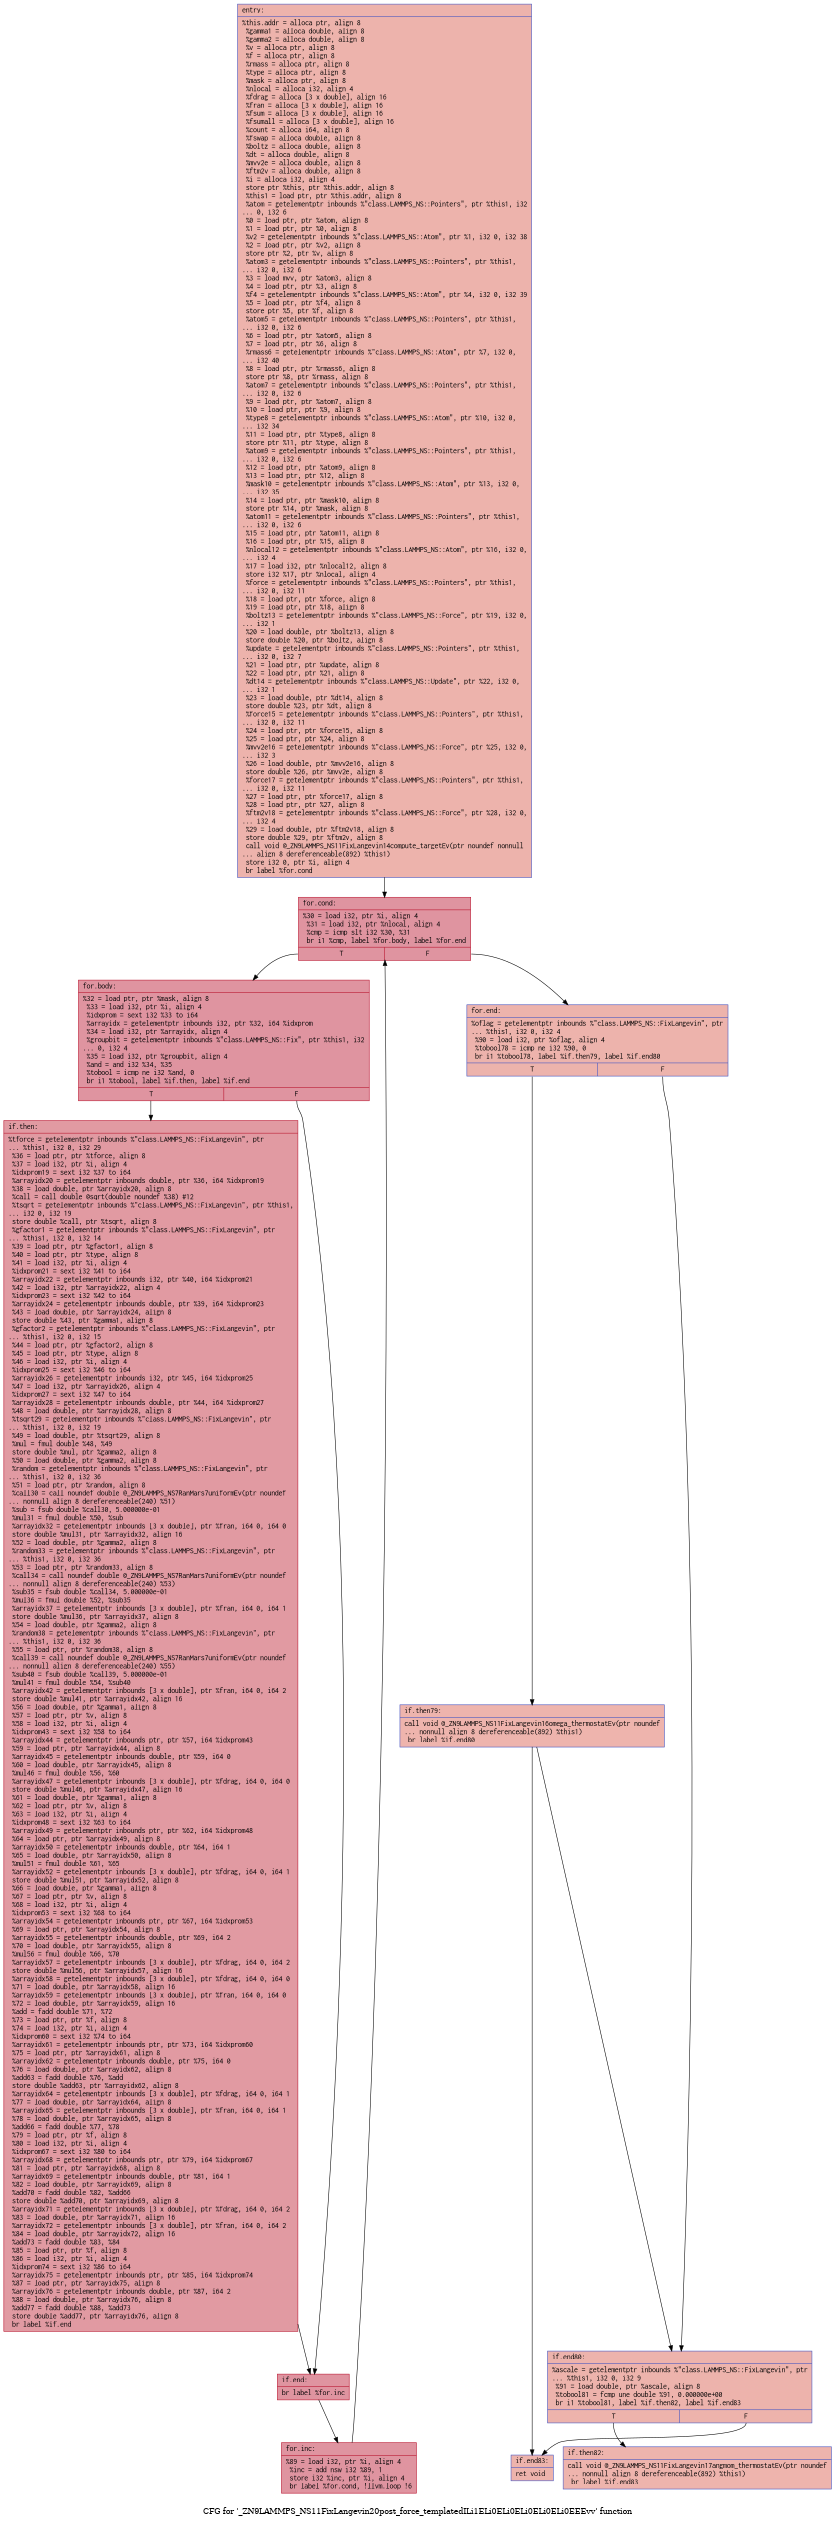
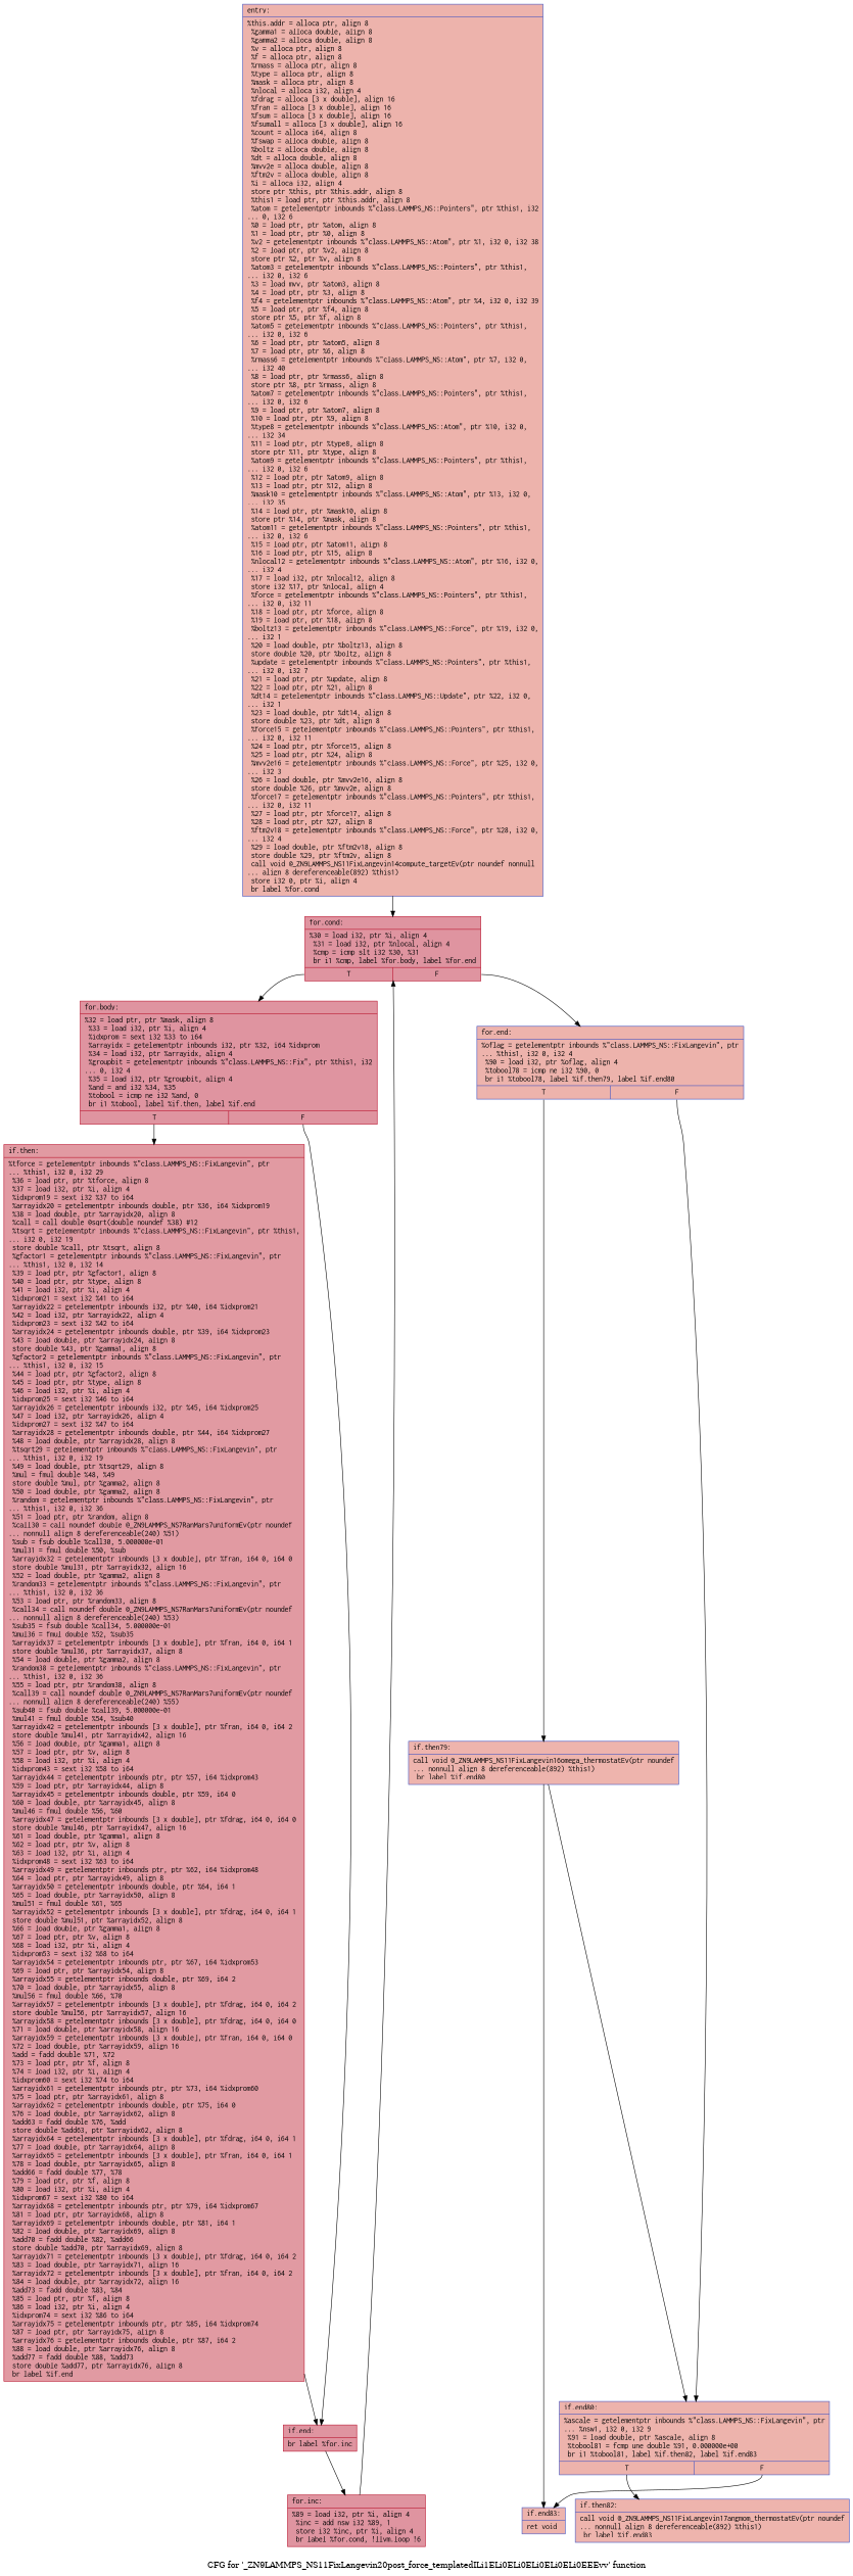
  digraph {
    label="CFG for '_ZN9LAMMPS_NS11FixLangevin20post_force_templatedILi1ELi0ELi0ELi0ELi0ELi0EEEvv' function"
    node [color="#3d50c3ff" fillcolor="#d6524470" fontname=Courier shape=record style=filled]
    n1 [label="{entry:\l|  %this.addr = alloca ptr, align 8\l  %gamma1 = alloca double, align 8\l  %gamma2 = alloca double, align 8\l  %v = alloca ptr, align 8\l  %f = alloca ptr, align 8\l  %rmass = alloca ptr, align 8\l  %type = alloca ptr, align 8\l  %mask = alloca ptr, align 8\l  %nlocal = alloca i32, align 4\l  %fdrag = alloca [3 x double], align 16\l  %fran = alloca [3 x double], align 16\l  %fsum = alloca [3 x double], align 16\l  %fsumall = alloca [3 x double], align 16\l  %count = alloca i64, align 8\l  %fswap = alloca double, align 8\l  %boltz = alloca double, align 8\l  %dt = alloca double, align 8\l  %mvv2e = alloca double, align 8\l  %ftm2v = alloca double, align 8\l  %i = alloca i32, align 4\l  store ptr %this, ptr %this.addr, align 8\l  %this1 = load ptr, ptr %this.addr, align 8\l  %atom = getelementptr inbounds %\"class.LAMMPS_NS::Pointers\", ptr %this1, i32\l... 0, i32 6\l  %0 = load ptr, ptr %atom, align 8\l  %1 = load ptr, ptr %0, align 8\l  %v2 = getelementptr inbounds %\"class.LAMMPS_NS::Atom\", ptr %1, i32 0, i32 38\l  %2 = load ptr, ptr %v2, align 8\l  store ptr %2, ptr %v, align 8\l  %atom3 = getelementptr inbounds %\"class.LAMMPS_NS::Pointers\", ptr %this1,\l... i32 0, i32 6\l  %3 = load mvv, ptr %atom3, align 8\l  %4 = load ptr, ptr %3, align 8\l  %f4 = getelementptr inbounds %\"class.LAMMPS_NS::Atom\", ptr %4, i32 0, i32 39\l  %5 = load ptr, ptr %f4, align 8\l  store ptr %5, ptr %f, align 8\l  %atom5 = getelementptr inbounds %\"class.LAMMPS_NS::Pointers\", ptr %this1,\l... i32 0, i32 6\l  %6 = load ptr, ptr %atom5, align 8\l  %7 = load ptr, ptr %6, align 8\l  %rmass6 = getelementptr inbounds %\"class.LAMMPS_NS::Atom\", ptr %7, i32 0,\l... i32 40\l  %8 = load ptr, ptr %rmass6, align 8\l  store ptr %8, ptr %rmass, align 8\l  %atom7 = getelementptr inbounds %\"class.LAMMPS_NS::Pointers\", ptr %this1,\l... i32 0, i32 6\l  %9 = load ptr, ptr %atom7, align 8\l  %10 = load ptr, ptr %9, align 8\l  %type8 = getelementptr inbounds %\"class.LAMMPS_NS::Atom\", ptr %10, i32 0,\l... i32 34\l  %11 = load ptr, ptr %type8, align 8\l  store ptr %11, ptr %type, align 8\l  %atom9 = getelementptr inbounds %\"class.LAMMPS_NS::Pointers\", ptr %this1,\l... i32 0, i32 6\l  %12 = load ptr, ptr %atom9, align 8\l  %13 = load ptr, ptr %12, align 8\l  %mask10 = getelementptr inbounds %\"class.LAMMPS_NS::Atom\", ptr %13, i32 0,\l... i32 35\l  %14 = load ptr, ptr %mask10, align 8\l  store ptr %14, ptr %mask, align 8\l  %atom11 = getelementptr inbounds %\"class.LAMMPS_NS::Pointers\", ptr %this1,\l... i32 0, i32 6\l  %15 = load ptr, ptr %atom11, align 8\l  %16 = load ptr, ptr %15, align 8\l  %nlocal12 = getelementptr inbounds %\"class.LAMMPS_NS::Atom\", ptr %16, i32 0,\l... i32 4\l  %17 = load i32, ptr %nlocal12, align 8\l  store i32 %17, ptr %nlocal, align 4\l  %force = getelementptr inbounds %\"class.LAMMPS_NS::Pointers\", ptr %this1,\l... i32 0, i32 11\l  %18 = load ptr, ptr %force, align 8\l  %19 = load ptr, ptr %18, align 8\l  %boltz13 = getelementptr inbounds %\"class.LAMMPS_NS::Force\", ptr %19, i32 0,\l... i32 1\l  %20 = load double, ptr %boltz13, align 8\l  store double %20, ptr %boltz, align 8\l  %update = getelementptr inbounds %\"class.LAMMPS_NS::Pointers\", ptr %this1,\l... i32 0, i32 7\l  %21 = load ptr, ptr %update, align 8\l  %22 = load ptr, ptr %21, align 8\l  %dt14 = getelementptr inbounds %\"class.LAMMPS_NS::Update\", ptr %22, i32 0,\l... i32 1\l  %23 = load double, ptr %dt14, align 8\l  store double %23, ptr %dt, align 8\l  %force15 = getelementptr inbounds %\"class.LAMMPS_NS::Pointers\", ptr %this1,\l... i32 0, i32 11\l  %24 = load ptr, ptr %force15, align 8\l  %25 = load ptr, ptr %24, align 8\l  %mvv2e16 = getelementptr inbounds %\"class.LAMMPS_NS::Force\", ptr %25, i32 0,\l... i32 3\l  %26 = load double, ptr %mvv2e16, align 8\l  store double %26, ptr %mvv2e, align 8\l  %force17 = getelementptr inbounds %\"class.LAMMPS_NS::Pointers\", ptr %this1,\l... i32 0, i32 11\l  %27 = load ptr, ptr %force17, align 8\l  %28 = load ptr, ptr %27, align 8\l  %ftm2v18 = getelementptr inbounds %\"class.LAMMPS_NS::Force\", ptr %28, i32 0,\l... i32 4\l  %29 = load double, ptr %ftm2v18, align 8\l  store double %29, ptr %ftm2v, align 8\l  call void @_ZN9LAMMPS_NS11FixLangevin14compute_targetEv(ptr noundef nonnull\l... align 8 dereferenceable(892) %this1)\l  store i32 0, ptr %i, align 4\l  br label %for.cond\l}"]
    n2 [color="#b70d28ff" fillcolor="#b70d2870" label="{for.cond:\l|  %30 = load i32, ptr %i, align 4\l  %31 = load i32, ptr %nlocal, align 4\l  %cmp = icmp slt i32 %30, %31\l  br i1 %cmp, label %for.body, label %for.end\l|{<s0>T|<s1>F}}"]
    n3 [color="#b70d28ff" fillcolor="#b70d2870" label="{for.body:\l|  %32 = load ptr, ptr %mask, align 8\l  %33 = load i32, ptr %i, align 4\l  %idxprom = sext i32 %33 to i64\l  %arrayidx = getelementptr inbounds i32, ptr %32, i64 %idxprom\l  %34 = load i32, ptr %arrayidx, align 4\l  %groupbit = getelementptr inbounds %\"class.LAMMPS_NS::Fix\", ptr %this1, i32\l... 0, i32 4\l  %35 = load i32, ptr %groupbit, align 4\l  %and = and i32 %34, %35\l  %tobool = icmp ne i32 %and, 0\l  br i1 %tobool, label %if.then, label %if.end\l|{<s0>T|<s1>F}}"]
    n4 [label="{for.end:\l|  %oflag = getelementptr inbounds %\"class.LAMMPS_NS::FixLangevin\", ptr\l... %this1, i32 0, i32 4\l  %90 = load i32, ptr %oflag, align 4\l  %tobool78 = icmp ne i32 %90, 0\l  br i1 %tobool78, label %if.then79, label %if.end80\l|{<s0>T|<s1>F}}"]
    n5 [color="#b70d28ff" fillcolor="#bb1b2c70" label="{if.then:\l|  %tforce = getelementptr inbounds %\"class.LAMMPS_NS::FixLangevin\", ptr\l... %this1, i32 0, i32 29\l  %36 = load ptr, ptr %tforce, align 8\l  %37 = load i32, ptr %i, align 4\l  %idxprom19 = sext i32 %37 to i64\l  %arrayidx20 = getelementptr inbounds double, ptr %36, i64 %idxprom19\l  %38 = load double, ptr %arrayidx20, align 8\l  %call = call double @sqrt(double noundef %38) #12\l  %tsqrt = getelementptr inbounds %\"class.LAMMPS_NS::FixLangevin\", ptr %this1,\l... i32 0, i32 19\l  store double %call, ptr %tsqrt, align 8\l  %gfactor1 = getelementptr inbounds %\"class.LAMMPS_NS::FixLangevin\", ptr\l... %this1, i32 0, i32 14\l  %39 = load ptr, ptr %gfactor1, align 8\l  %40 = load ptr, ptr %type, align 8\l  %41 = load i32, ptr %i, align 4\l  %idxprom21 = sext i32 %41 to i64\l  %arrayidx22 = getelementptr inbounds i32, ptr %40, i64 %idxprom21\l  %42 = load i32, ptr %arrayidx22, align 4\l  %idxprom23 = sext i32 %42 to i64\l  %arrayidx24 = getelementptr inbounds double, ptr %39, i64 %idxprom23\l  %43 = load double, ptr %arrayidx24, align 8\l  store double %43, ptr %gamma1, align 8\l  %gfactor2 = getelementptr inbounds %\"class.LAMMPS_NS::FixLangevin\", ptr\l... %this1, i32 0, i32 15\l  %44 = load ptr, ptr %gfactor2, align 8\l  %45 = load ptr, ptr %type, align 8\l  %46 = load i32, ptr %i, align 4\l  %idxprom25 = sext i32 %46 to i64\l  %arrayidx26 = getelementptr inbounds i32, ptr %45, i64 %idxprom25\l  %47 = load i32, ptr %arrayidx26, align 4\l  %idxprom27 = sext i32 %47 to i64\l  %arrayidx28 = getelementptr inbounds double, ptr %44, i64 %idxprom27\l  %48 = load double, ptr %arrayidx28, align 8\l  %tsqrt29 = getelementptr inbounds %\"class.LAMMPS_NS::FixLangevin\", ptr\l... %this1, i32 0, i32 19\l  %49 = load double, ptr %tsqrt29, align 8\l  %mul = fmul double %48, %49\l  store double %mul, ptr %gamma2, align 8\l  %50 = load double, ptr %gamma2, align 8\l  %random = getelementptr inbounds %\"class.LAMMPS_NS::FixLangevin\", ptr\l... %this1, i32 0, i32 36\l  %51 = load ptr, ptr %random, align 8\l  %call30 = call noundef double @_ZN9LAMMPS_NS7RanMars7uniformEv(ptr noundef\l... nonnull align 8 dereferenceable(240) %51)\l  %sub = fsub double %call30, 5.000000e-01\l  %mul31 = fmul double %50, %sub\l  %arrayidx32 = getelementptr inbounds [3 x double], ptr %fran, i64 0, i64 0\l  store double %mul31, ptr %arrayidx32, align 16\l  %52 = load double, ptr %gamma2, align 8\l  %random33 = getelementptr inbounds %\"class.LAMMPS_NS::FixLangevin\", ptr\l... %this1, i32 0, i32 36\l  %53 = load ptr, ptr %random33, align 8\l  %call34 = call noundef double @_ZN9LAMMPS_NS7RanMars7uniformEv(ptr noundef\l... nonnull align 8 dereferenceable(240) %53)\l  %sub35 = fsub double %call34, 5.000000e-01\l  %mul36 = fmul double %52, %sub35\l  %arrayidx37 = getelementptr inbounds [3 x double], ptr %fran, i64 0, i64 1\l  store double %mul36, ptr %arrayidx37, align 8\l  %54 = load double, ptr %gamma2, align 8\l  %random38 = getelementptr inbounds %\"class.LAMMPS_NS::FixLangevin\", ptr\l... %this1, i32 0, i32 36\l  %55 = load ptr, ptr %random38, align 8\l  %call39 = call noundef double @_ZN9LAMMPS_NS7RanMars7uniformEv(ptr noundef\l... nonnull align 8 dereferenceable(240) %55)\l  %sub40 = fsub double %call39, 5.000000e-01\l  %mul41 = fmul double %54, %sub40\l  %arrayidx42 = getelementptr inbounds [3 x double], ptr %fran, i64 0, i64 2\l  store double %mul41, ptr %arrayidx42, align 16\l  %56 = load double, ptr %gamma1, align 8\l  %57 = load ptr, ptr %v, align 8\l  %58 = load i32, ptr %i, align 4\l  %idxprom43 = sext i32 %58 to i64\l  %arrayidx44 = getelementptr inbounds ptr, ptr %57, i64 %idxprom43\l  %59 = load ptr, ptr %arrayidx44, align 8\l  %arrayidx45 = getelementptr inbounds double, ptr %59, i64 0\l  %60 = load double, ptr %arrayidx45, align 8\l  %mul46 = fmul double %56, %60\l  %arrayidx47 = getelementptr inbounds [3 x double], ptr %fdrag, i64 0, i64 0\l  store double %mul46, ptr %arrayidx47, align 16\l  %61 = load double, ptr %gamma1, align 8\l  %62 = load ptr, ptr %v, align 8\l  %63 = load i32, ptr %i, align 4\l  %idxprom48 = sext i32 %63 to i64\l  %arrayidx49 = getelementptr inbounds ptr, ptr %62, i64 %idxprom48\l  %64 = load ptr, ptr %arrayidx49, align 8\l  %arrayidx50 = getelementptr inbounds double, ptr %64, i64 1\l  %65 = load double, ptr %arrayidx50, align 8\l  %mul51 = fmul double %61, %65\l  %arrayidx52 = getelementptr inbounds [3 x double], ptr %fdrag, i64 0, i64 1\l  store double %mul51, ptr %arrayidx52, align 8\l  %66 = load double, ptr %gamma1, align 8\l  %67 = load ptr, ptr %v, align 8\l  %68 = load i32, ptr %i, align 4\l  %idxprom53 = sext i32 %68 to i64\l  %arrayidx54 = getelementptr inbounds ptr, ptr %67, i64 %idxprom53\l  %69 = load ptr, ptr %arrayidx54, align 8\l  %arrayidx55 = getelementptr inbounds double, ptr %69, i64 2\l  %70 = load double, ptr %arrayidx55, align 8\l  %mul56 = fmul double %66, %70\l  %arrayidx57 = getelementptr inbounds [3 x double], ptr %fdrag, i64 0, i64 2\l  store double %mul56, ptr %arrayidx57, align 16\l  %arrayidx58 = getelementptr inbounds [3 x double], ptr %fdrag, i64 0, i64 0\l  %71 = load double, ptr %arrayidx58, align 16\l  %arrayidx59 = getelementptr inbounds [3 x double], ptr %fran, i64 0, i64 0\l  %72 = load double, ptr %arrayidx59, align 16\l  %add = fadd double %71, %72\l  %73 = load ptr, ptr %f, align 8\l  %74 = load i32, ptr %i, align 4\l  %idxprom60 = sext i32 %74 to i64\l  %arrayidx61 = getelementptr inbounds ptr, ptr %73, i64 %idxprom60\l  %75 = load ptr, ptr %arrayidx61, align 8\l  %arrayidx62 = getelementptr inbounds double, ptr %75, i64 0\l  %76 = load double, ptr %arrayidx62, align 8\l  %add63 = fadd double %76, %add\l  store double %add63, ptr %arrayidx62, align 8\l  %arrayidx64 = getelementptr inbounds [3 x double], ptr %fdrag, i64 0, i64 1\l  %77 = load double, ptr %arrayidx64, align 8\l  %arrayidx65 = getelementptr inbounds [3 x double], ptr %fran, i64 0, i64 1\l  %78 = load double, ptr %arrayidx65, align 8\l  %add66 = fadd double %77, %78\l  %79 = load ptr, ptr %f, align 8\l  %80 = load i32, ptr %i, align 4\l  %idxprom67 = sext i32 %80 to i64\l  %arrayidx68 = getelementptr inbounds ptr, ptr %79, i64 %idxprom67\l  %81 = load ptr, ptr %arrayidx68, align 8\l  %arrayidx69 = getelementptr inbounds double, ptr %81, i64 1\l  %82 = load double, ptr %arrayidx69, align 8\l  %add70 = fadd double %82, %add66\l  store double %add70, ptr %arrayidx69, align 8\l  %arrayidx71 = getelementptr inbounds [3 x double], ptr %fdrag, i64 0, i64 2\l  %83 = load double, ptr %arrayidx71, align 16\l  %arrayidx72 = getelementptr inbounds [3 x double], ptr %fran, i64 0, i64 2\l  %84 = load double, ptr %arrayidx72, align 16\l  %add73 = fadd double %83, %84\l  %85 = load ptr, ptr %f, align 8\l  %86 = load i32, ptr %i, align 4\l  %idxprom74 = sext i32 %86 to i64\l  %arrayidx75 = getelementptr inbounds ptr, ptr %85, i64 %idxprom74\l  %87 = load ptr, ptr %arrayidx75, align 8\l  %arrayidx76 = getelementptr inbounds double, ptr %87, i64 2\l  %88 = load double, ptr %arrayidx76, align 8\l  %add77 = fadd double %88, %add73\l  store double %add77, ptr %arrayidx76, align 8\l  br label %if.end\l}"]
    n6 [color="#b70d28ff" fillcolor="#b70d2870" label="{if.end:\l|  br label %for.inc\l}"]
    n7 [fillcolor="#d8564670" label="{if.then79:\l|  call void @_ZN9LAMMPS_NS11FixLangevin16omega_thermostatEv(ptr noundef\l... nonnull align 8 dereferenceable(892) %this1)\l  br label %if.end80\l}"]
-   n8 [label="{if.end80:\l|  %ascale = getelementptr inbounds %\"class.LAMMPS_NS::FixLangevin\", ptr\l... %this1, i32 0, i32 9\l  %91 = load double, ptr %ascale, align 8\l  %tobool81 = fcmp une double %91, 0.000000e+00\l  br i1 %tobool81, label %if.then82, label %if.end83\l|{<s0>T|<s1>F}}"]
+   n8 [label="{if.end80:\l|  %ascale = getelementptr inbounds %\"class.LAMMPS_NS::FixLangevin\", ptr\l... %nsw1, i32 0, i32 9\l  %91 = load double, ptr %ascale, align 8\l  %tobool81 = fcmp une double %91, 0.000000e+00\l  br i1 %tobool81, label %if.then82, label %if.end83\l|{<s0>T|<s1>F}}"]
    n9 [color="#b70d28ff" fillcolor="#b70d2870" label="{for.inc:\l|  %89 = load i32, ptr %i, align 4\l  %inc = add nsw i32 %89, 1\l  store i32 %inc, ptr %i, align 4\l  br label %for.cond, !llvm.loop !6\l}"]
    n10 [label="{if.end83:\l|  ret void\l}"]
    n11 [fillcolor="#d8564670" label="{if.then82:\l|  call void @_ZN9LAMMPS_NS11FixLangevin17angmom_thermostatEv(ptr noundef\l... nonnull align 8 dereferenceable(892) %this1)\l  br label %if.end83\l}"]
    n1 -> n2
    n2 -> n3 [tailport=s0]
    n2 -> n4 [tailport=s1]
    n3 -> n5 [tailport=s0]
    n3 -> n6 [tailport=s1]
    n4 -> n7 [tailport=s0]
    n4 -> n8 [tailport=s1]
    n5 -> n6
    n6 -> n9
    n7 -> n8
    n7 -> n10
    n8 -> n10 [tailport=s1]
    n8 -> n11 [tailport=s0]
    n9 -> n2
  }
